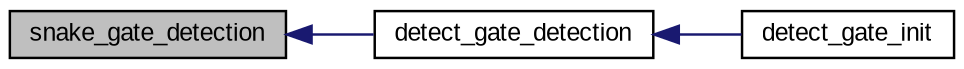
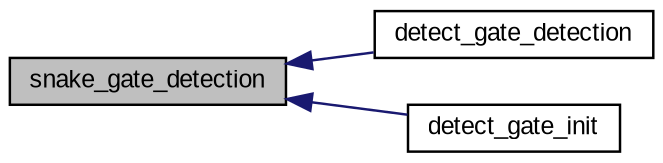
  digraph {
    fontname="Liberation Sans"
    rankdir=LR
    node [color=black fillcolor=white fontname="Liberation Sans" fontsize=10 shape=record style=filled]
    edge [color=midnightblue dir=back fontname="Liberation Sans" fontsize=10 labelfontname=FreeSans labelfontsize=10 style=solid]
    n1 [fillcolor=grey75 fontcolor=black height=0.2 label=snake_gate_detection width=0.4]
    n2 [height=0.2 label=detect_gate_detection width=0.4]
    n3 [height=0.2 label=detect_gate_init width=0.4]
    n1 -> n2
-   n2 -> n3
+   n1 -> n3
  }
